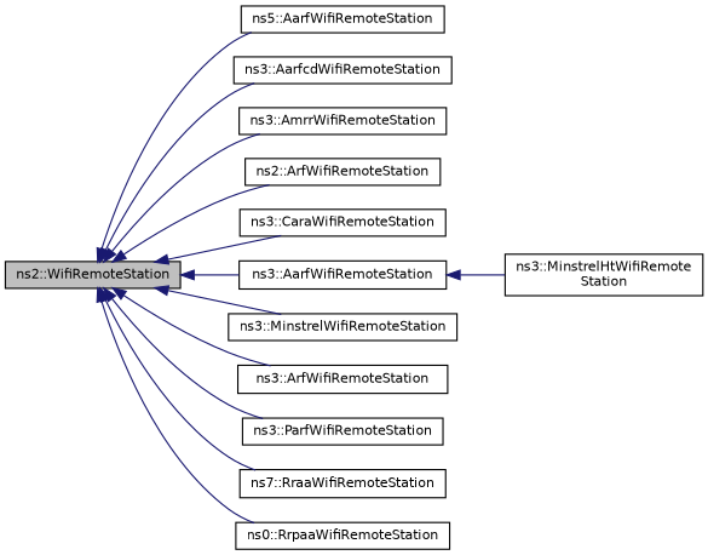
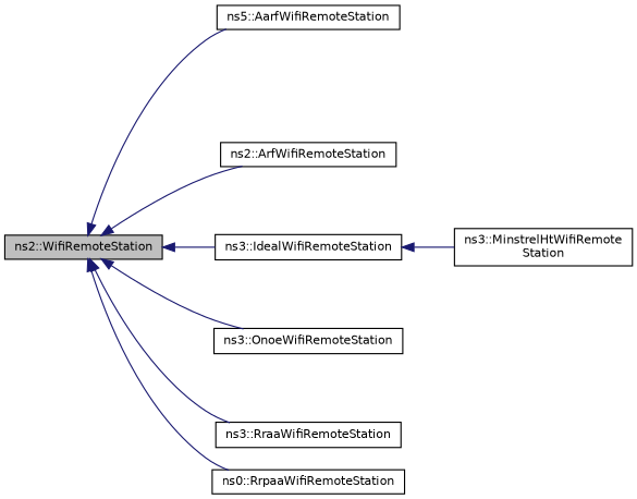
  digraph {
    rankdir=LR
    node [color=black fillcolor=white fontname=Helvetica fontsize=10 shape=record style=filled]
    edge [color=midnightblue dir=back fontname=Helvetica fontsize=10 labelfontname=Helvetica labelfontsize=10 style=solid]
    n1 [fillcolor=grey75 fontcolor=black height=0.2 label="ns2::WifiRemoteStation" width=0.4]
    n2 [height=0.2 label="ns5::AarfWifiRemoteStation" width=0.4]
-   n3 [height=0.2 label="ns3::AarfcdWifiRemoteStation" width=0.4]
-   n4 [height=0.2 label="ns3::AmrrWifiRemoteStation" width=0.4]
    n5 [height=0.2 label="ns2::ArfWifiRemoteStation" width=0.4]
-   n6 [height=0.2 label="ns3::CaraWifiRemoteStation" width=0.4]
-   n7 [height=0.2 label="ns3::AarfWifiRemoteStation" width=0.4]
-   n8 [height=0.2 label="ns3::MinstrelWifiRemoteStation" width=0.4]
-   n9 [height=0.2 label="ns3::ArfWifiRemoteStation" width=0.4]
-   n10 [height=0.2 label="ns3::ParfWifiRemoteStation" width=0.4]
-   n11 [height=0.2 label="ns7::RraaWifiRemoteStation" width=0.4]
+   n7 [height=0.2 label="ns3::IdealWifiRemoteStation" width=0.4]
+   n9 [height=0.2 label="ns3::OnoeWifiRemoteStation" width=0.4]
+   n11 [height=0.2 label="ns3::RraaWifiRemoteStation" width=0.4]
    n12 [height=0.2 label="ns0::RrpaaWifiRemoteStation" width=0.4]
    n13 [height=0.2 label="ns3::MinstrelHtWifiRemote\lStation" width=0.4]
    n1 -> n2
-   n1 -> n3
-   n1 -> n4
    n1 -> n5
-   n1 -> n6
    n1 -> n7
-   n1 -> n8
    n1 -> n9
-   n1 -> n10
    n1 -> n11
    n1 -> n12
    n7 -> n13
  }
